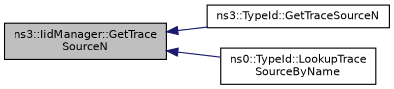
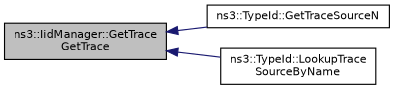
  digraph {
    rankdir=LR
    node [color=black fillcolor=white fontname=Helvetica fontsize=10 shape=record style=filled]
    edge [color=midnightblue dir=back fontname=Helvetica fontsize=10 labelfontname=Helvetica labelfontsize=10 style=solid]
-   n1 [fillcolor=grey75 fontcolor=black height=0.2 label="ns3::IidManager::GetTrace\lSourceN" width=0.4]
+   n1 [fillcolor=grey75 fontcolor=black height=0.2 label="ns3::IidManager::GetTrace\lGetTrace" width=0.4]
    n2 [height=0.2 label="ns3::TypeId::GetTraceSourceN" width=0.4]
-   n3 [height=0.2 label="ns0::TypeId::LookupTrace\lSourceByName" width=0.4]
+   n3 [height=0.2 label="ns3::TypeId::LookupTrace\lSourceByName" width=0.4]
    n1 -> n2
    n1 -> n3
  }
